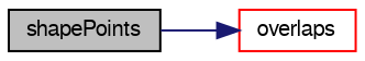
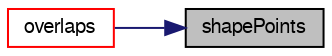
  digraph {
    rankdir=LR
    node [fontname=FreeSans fontsize=10 shape=record]
    n1 [color=black fillcolor=grey75 fontcolor=black height=0.2 label=shapePoints style=filled width=0.4]
    n2 [color=red height=0.2 label=overlaps width=0.4]
-   n1 -> n2 [color=midnightblue fontname=FreeSans fontsize=10 labelfontname=FreeSans labelfontsize=10 style=solid]
+   n2 -> n1 [color=midnightblue fontname=FreeSans fontsize=10 labelfontname=FreeSans labelfontsize=10 style=solid]
  }
